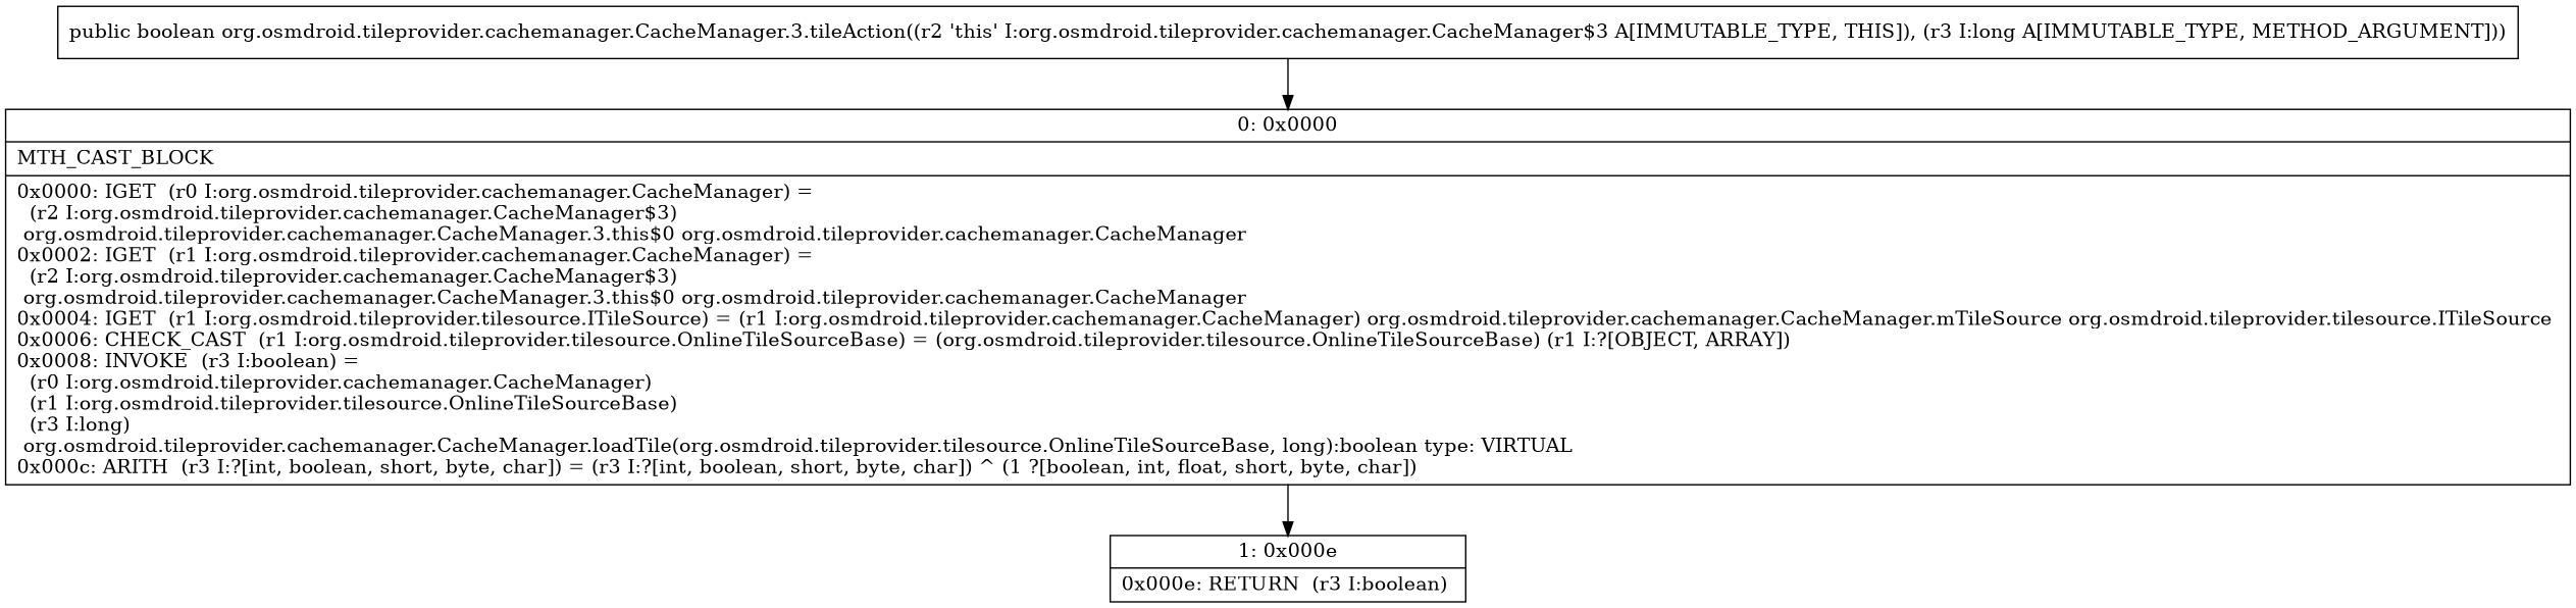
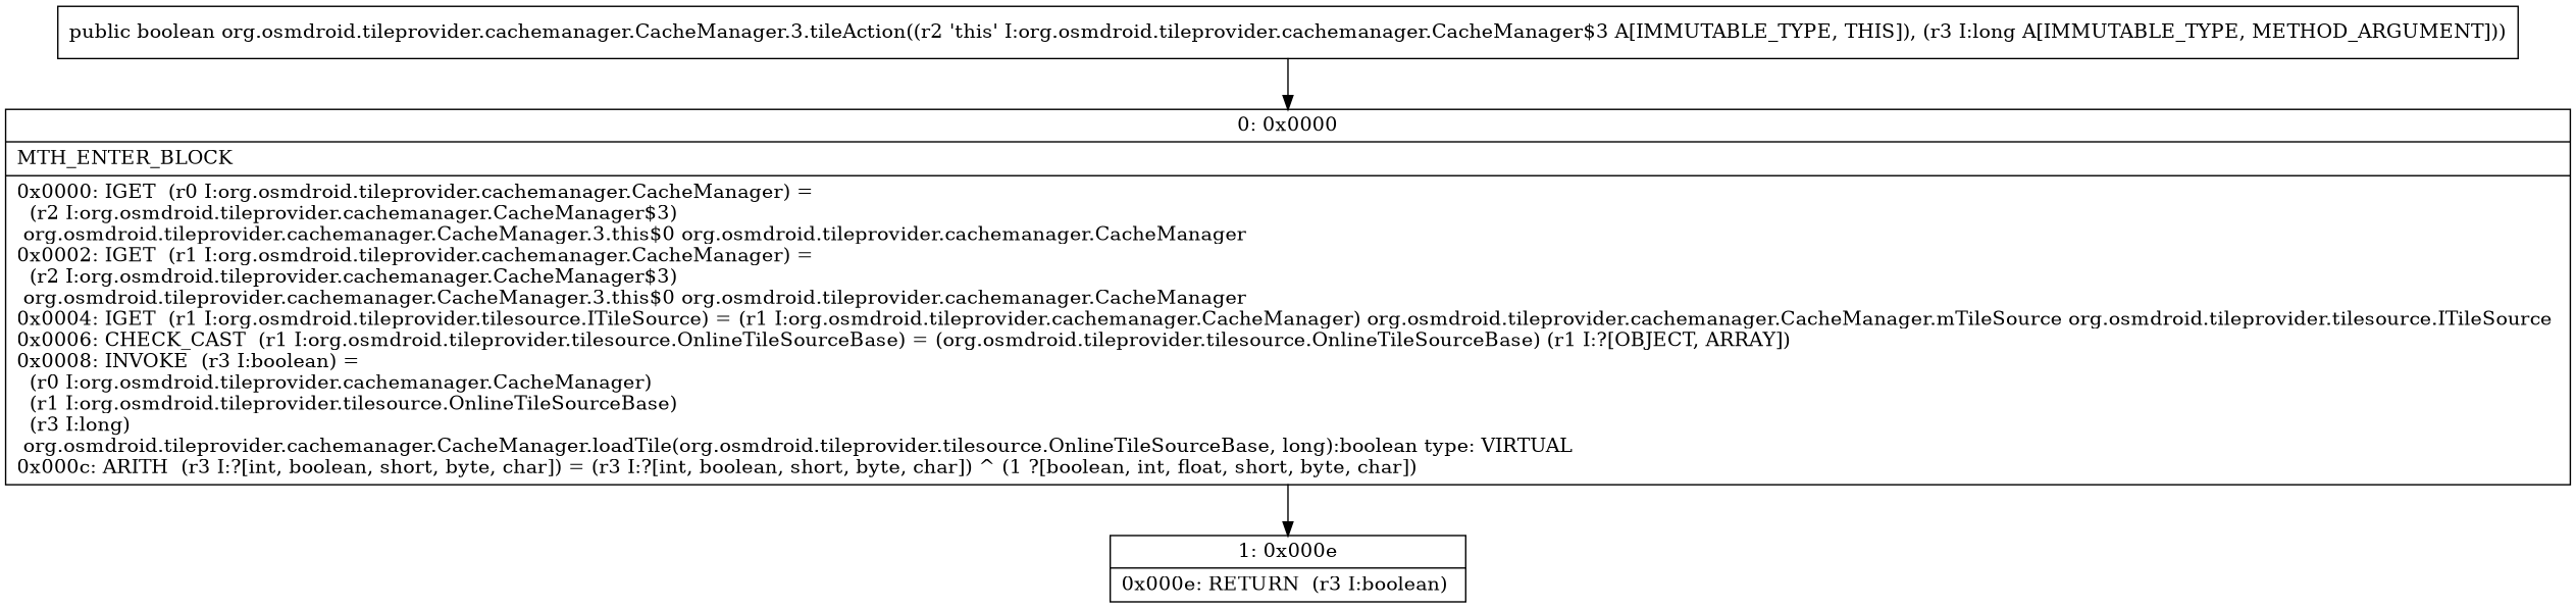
  digraph {
    node [shape=record]
-   n1 [label="{0\:\ 0x0000|MTH_CAST_BLOCK\l|0x0000: IGET  (r0 I:org.osmdroid.tileprovider.cachemanager.CacheManager) = \l  (r2 I:org.osmdroid.tileprovider.cachemanager.CacheManager$3)\l org.osmdroid.tileprovider.cachemanager.CacheManager.3.this$0 org.osmdroid.tileprovider.cachemanager.CacheManager \l0x0002: IGET  (r1 I:org.osmdroid.tileprovider.cachemanager.CacheManager) = \l  (r2 I:org.osmdroid.tileprovider.cachemanager.CacheManager$3)\l org.osmdroid.tileprovider.cachemanager.CacheManager.3.this$0 org.osmdroid.tileprovider.cachemanager.CacheManager \l0x0004: IGET  (r1 I:org.osmdroid.tileprovider.tilesource.ITileSource) = (r1 I:org.osmdroid.tileprovider.cachemanager.CacheManager) org.osmdroid.tileprovider.cachemanager.CacheManager.mTileSource org.osmdroid.tileprovider.tilesource.ITileSource \l0x0006: CHECK_CAST  (r1 I:org.osmdroid.tileprovider.tilesource.OnlineTileSourceBase) = (org.osmdroid.tileprovider.tilesource.OnlineTileSourceBase) (r1 I:?[OBJECT, ARRAY]) \l0x0008: INVOKE  (r3 I:boolean) = \l  (r0 I:org.osmdroid.tileprovider.cachemanager.CacheManager)\l  (r1 I:org.osmdroid.tileprovider.tilesource.OnlineTileSourceBase)\l  (r3 I:long)\l org.osmdroid.tileprovider.cachemanager.CacheManager.loadTile(org.osmdroid.tileprovider.tilesource.OnlineTileSourceBase, long):boolean type: VIRTUAL \l0x000c: ARITH  (r3 I:?[int, boolean, short, byte, char]) = (r3 I:?[int, boolean, short, byte, char]) ^ (1 ?[boolean, int, float, short, byte, char]) \l}"]
+   n1 [label="{0\:\ 0x0000|MTH_ENTER_BLOCK\l|0x0000: IGET  (r0 I:org.osmdroid.tileprovider.cachemanager.CacheManager) = \l  (r2 I:org.osmdroid.tileprovider.cachemanager.CacheManager$3)\l org.osmdroid.tileprovider.cachemanager.CacheManager.3.this$0 org.osmdroid.tileprovider.cachemanager.CacheManager \l0x0002: IGET  (r1 I:org.osmdroid.tileprovider.cachemanager.CacheManager) = \l  (r2 I:org.osmdroid.tileprovider.cachemanager.CacheManager$3)\l org.osmdroid.tileprovider.cachemanager.CacheManager.3.this$0 org.osmdroid.tileprovider.cachemanager.CacheManager \l0x0004: IGET  (r1 I:org.osmdroid.tileprovider.tilesource.ITileSource) = (r1 I:org.osmdroid.tileprovider.cachemanager.CacheManager) org.osmdroid.tileprovider.cachemanager.CacheManager.mTileSource org.osmdroid.tileprovider.tilesource.ITileSource \l0x0006: CHECK_CAST  (r1 I:org.osmdroid.tileprovider.tilesource.OnlineTileSourceBase) = (org.osmdroid.tileprovider.tilesource.OnlineTileSourceBase) (r1 I:?[OBJECT, ARRAY]) \l0x0008: INVOKE  (r3 I:boolean) = \l  (r0 I:org.osmdroid.tileprovider.cachemanager.CacheManager)\l  (r1 I:org.osmdroid.tileprovider.tilesource.OnlineTileSourceBase)\l  (r3 I:long)\l org.osmdroid.tileprovider.cachemanager.CacheManager.loadTile(org.osmdroid.tileprovider.tilesource.OnlineTileSourceBase, long):boolean type: VIRTUAL \l0x000c: ARITH  (r3 I:?[int, boolean, short, byte, char]) = (r3 I:?[int, boolean, short, byte, char]) ^ (1 ?[boolean, int, float, short, byte, char]) \l}"]
    n2 [label="{1\:\ 0x000e|0x000e: RETURN  (r3 I:boolean) \l}"]
    n3 [label="{public boolean org.osmdroid.tileprovider.cachemanager.CacheManager.3.tileAction((r2 'this' I:org.osmdroid.tileprovider.cachemanager.CacheManager$3 A[IMMUTABLE_TYPE, THIS]), (r3 I:long A[IMMUTABLE_TYPE, METHOD_ARGUMENT])) }"]
    n1 -> n2
    n3 -> n1
  }
